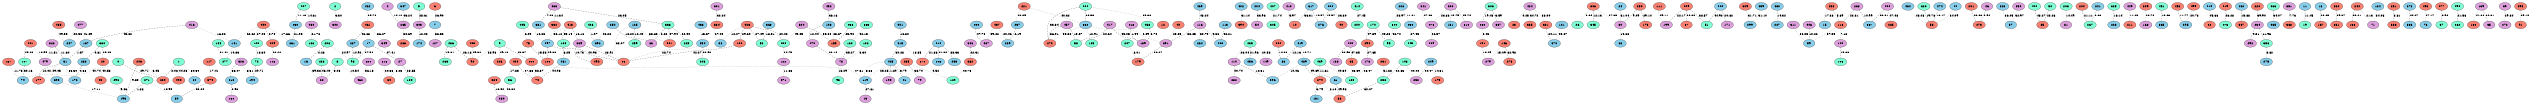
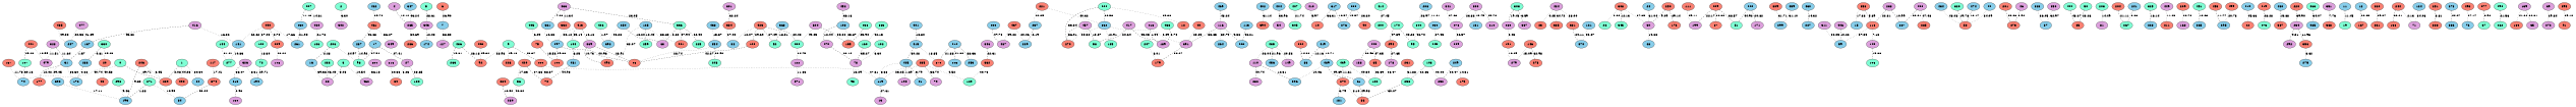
  graph {
    node [fillcolor=salmon style=filled]
    edge [style=dashed]
    0 [fillcolor=aquamarine]
    74 [fillcolor=skyblue]
    289
    1 [fillcolor=aquamarine]
    490
    64 [fillcolor=skyblue]
    2 [fillcolor=aquamarine]
    302 [fillcolor=plum]
    3 [fillcolor=aquamarine]
    28 [fillcolor=plum]
    462 [fillcolor=plum]
    4 [fillcolor=plum]
    265 [fillcolor=plum]
    286
    5 [fillcolor=aquamarine]
    343 [fillcolor=plum]
    174 [fillcolor=skyblue]
    7 [fillcolor=skyblue]
    6
    127 [fillcolor=plum]
    9 [fillcolor=aquamarine]
    92
    226
    409
    70
    119 [fillcolor=skyblue]
    13 [fillcolor=plum]
    400 [fillcolor=skyblue]
    487 [fillcolor=plum]
    401 [fillcolor=skyblue]
    415 [fillcolor=skyblue]
    425 [fillcolor=skyblue]
    379
    41 [fillcolor=skyblue]
    195 [fillcolor=plum]
    402 [fillcolor=skyblue]
    394
    403
    404 [fillcolor=skyblue]
    54 [fillcolor=plum]
    405 [fillcolor=aquamarine]
    75
    190
    407 [fillcolor=aquamarine]
    305 [fillcolor=aquamarine]
    410 [fillcolor=plum]
    10
    104 [fillcolor=aquamarine]
    413
    397 [fillcolor=skyblue]
    369 [fillcolor=plum]
    481 [fillcolor=skyblue]
    96
    492
    414 [fillcolor=aquamarine]
    200 [fillcolor=aquamarine]
    416 [fillcolor=plum]
    141 [fillcolor=skyblue]
    137 [fillcolor=skyblue]
    277 [fillcolor=aquamarine]
    31 [fillcolor=skyblue]
    172 [fillcolor=skyblue]
    177
    393 [fillcolor=skyblue]
    417 [fillcolor=plum]
    58 [fillcolor=aquamarine]
    189 [fillcolor=plum]
    418 [fillcolor=plum]
    419 [fillcolor=skyblue]
    83 [fillcolor=skyblue]
    489 [fillcolor=skyblue]
    396 [fillcolor=skyblue]
    61 [fillcolor=skyblue]
    86
    420
    56 [fillcolor=aquamarine]
    280 [fillcolor=plum]
    300 [fillcolor=plum]
    310 [fillcolor=plum]
    476 [fillcolor=plum]
    131 [fillcolor=skyblue]
    389 [fillcolor=plum]
    301 [fillcolor=plum]
    334
    38 [fillcolor=skyblue]
    423
    52 [fillcolor=aquamarine]
    230 [fillcolor=aquamarine]
    128
    122 [fillcolor=plum]
    371 [fillcolor=plum]
    303 [fillcolor=aquamarine]
    269 [fillcolor=plum]
    337 [fillcolor=plum]
    151
    279 [fillcolor=plum]
    424 [fillcolor=plum]
    23
    335
    331
    370 [fillcolor=skyblue]
    304 [fillcolor=plum]
    426 [fillcolor=aquamarine]
    392 [fillcolor=skyblue]
    427 [fillcolor=aquamarine]
    464 [fillcolor=plum]
    450 [fillcolor=skyblue]
    136 [fillcolor=aquamarine]
    261 [fillcolor=skyblue]
    26 [fillcolor=aquamarine]
    308
    345 [fillcolor=aquamarine]
    30 [fillcolor=plum]
    68 [fillcolor=skyblue]
    199 [fillcolor=plum]
    429
    87
    51 [fillcolor=aquamarine]
    299 [fillcolor=skyblue]
    309
    430 [fillcolor=skyblue]
    227 [fillcolor=skyblue]
    311 [fillcolor=plum]
    59 [fillcolor=skyblue]
    432 [fillcolor=skyblue]
    461
    287 [fillcolor=skyblue]
    349 [fillcolor=plum]
    98 [fillcolor=aquamarine]
    433 [fillcolor=plum]
    332
    381 [fillcolor=skyblue]
    336 [fillcolor=aquamarine]
    n134 [label=581]
    63 [fillcolor=plum]
    225 [fillcolor=aquamarine]
    434 [fillcolor=skyblue]
    53
    435 [fillcolor=aquamarine]
    456 [fillcolor=skyblue]
    149 [fillcolor=plum]
    110 [fillcolor=plum]
    282 [fillcolor=plum]
    315 [fillcolor=plum]
    34
    436 [fillcolor=aquamarine]
    263 [fillcolor=aquamarine]
    437
    239 [fillcolor=skyblue]
    317 [fillcolor=skyblue]
    276 [fillcolor=skyblue]
    438 [fillcolor=skyblue]
    354 [fillcolor=skyblue]
    248 [fillcolor=aquamarine]
    439 [fillcolor=aquamarine]
    183 [fillcolor=aquamarine]
    274
    181 [fillcolor=skyblue]
    440
    123 [fillcolor=aquamarine]
    339
    72 [fillcolor=aquamarine]
    148 [fillcolor=plum]
    194 [fillcolor=skyblue]
    320 [fillcolor=aquamarine]
    479 [fillcolor=plum]
    441
    107 [fillcolor=aquamarine]
    201
    273
    443 [fillcolor=plum]
    65
    138 [fillcolor=plum]
    323 [fillcolor=skyblue]
    37 [fillcolor=skyblue]
    444 [fillcolor=aquamarine]
    85
    203 [fillcolor=aquamarine]
    81 [fillcolor=plum]
    324 [fillcolor=plum]
    155
    267 [fillcolor=aquamarine]
    204
    325 [fillcolor=aquamarine]
    223 [fillcolor=skyblue]
    446 [fillcolor=plum]
    326 [fillcolor=plum]
    213 [fillcolor=skyblue]
    130 [fillcolor=plum]
    206 [fillcolor=aquamarine]
    16 [fillcolor=skyblue]
    207 [fillcolor=aquamarine]
    179
    328 [fillcolor=plum]
    193 [fillcolor=skyblue]
    449 [fillcolor=plum]
    211
    208 [fillcolor=skyblue]
    344 [fillcolor=aquamarine]
    454 [fillcolor=skyblue]
    95 [fillcolor=aquamarine]
    245 [fillcolor=aquamarine]
    163 [fillcolor=plum]
    209
    330 [fillcolor=aquamarine]
    20
    283 [fillcolor=skyblue]
    43
    451 [fillcolor=aquamarine]
    365 [fillcolor=skyblue]
    452 [fillcolor=plum]
    103 [fillcolor=skyblue]
    470 [fillcolor=plum]
    78 [fillcolor=plum]
    295 [fillcolor=skyblue]
    453
    212 [fillcolor=skyblue]
    253 [fillcolor=skyblue]
    243 [fillcolor=skyblue]
    215 [fillcolor=skyblue]
    22
    457 [fillcolor=plum]
    270
    458 [fillcolor=aquamarine]
    338 [fillcolor=skyblue]
    90
    459 [fillcolor=skyblue]
    475 [fillcolor=aquamarine]
    219
    460 [fillcolor=skyblue]
    387
    234 [fillcolor=plum]
    220
    292 [fillcolor=plum]
-   356 [fillcolor=aquamarine]
+   356
    275 [fillcolor=skyblue]
    341 [fillcolor=plum]
    352 [fillcolor=skyblue]
    221
    237 [fillcolor=skyblue]
    391 [fillcolor=plum]
    135 [fillcolor=aquamarine]
    463 [fillcolor=aquamarine]
    465 [fillcolor=skyblue]
    102 [fillcolor=aquamarine]
    93 [fillcolor=aquamarine]
    224 [fillcolor=aquamarine]
    12
    346 [fillcolor=plum]
    362
    129 [fillcolor=aquamarine]
    347 [fillcolor=skyblue]
    468 [fillcolor=aquamarine]
    469 [fillcolor=skyblue]
    116 [fillcolor=plum]
    268 [fillcolor=skyblue]
    264 [fillcolor=skyblue]
    108 [fillcolor=aquamarine]
    258 [fillcolor=aquamarine]
    252 [fillcolor=plum]
    350 [fillcolor=plum]
    351 [fillcolor=plum]
    368
    231
    111
    15 [fillcolor=skyblue]
    353
    118
    140 [fillcolor=plum]
    196 [fillcolor=aquamarine]
    474 [fillcolor=skyblue]
    233 [fillcolor=aquamarine]
    113 [fillcolor=skyblue]
    235
    79 [fillcolor=plum]
    477 [fillcolor=plum]
    247 [fillcolor=skyblue]
    117
    374
    84 [fillcolor=skyblue]
    238 [fillcolor=plum]
    367 [fillcolor=skyblue]
    11 [fillcolor=skyblue]
    19 [fillcolor=aquamarine]
    17 [fillcolor=skyblue]
    27 [fillcolor=plum]
    180 [fillcolor=aquamarine]
    18 [fillcolor=skyblue]
    167
    360
    361
    241 [fillcolor=skyblue]
    121 [fillcolor=skyblue]
    242 [fillcolor=skyblue]
    171 [fillcolor=plum]
    363 [fillcolor=skyblue]
    485
    71 [fillcolor=plum]
    244
    156
    486 [fillcolor=plum]
    285
    124 [fillcolor=skyblue]
    125 [fillcolor=skyblue]
    259 [fillcolor=aquamarine]
    246
    249 [fillcolor=skyblue]
    175
    24 [fillcolor=skyblue]
    250
    176
    251
    388
    n314 [fillcolor=skyblue label=378]
    386 [fillcolor=skyblue]
    76 [fillcolor=skyblue]
    493
    254 [fillcolor=skyblue]
    67 [fillcolor=aquamarine]
    377
    498 [fillcolor=aquamarine]
    262 [fillcolor=aquamarine]
    499
    139 [fillcolor=plum]
    184
    35 [fillcolor=plum]
    39 [fillcolor=plum]
    272 [fillcolor=plum]
    382
    383 [fillcolor=aquamarine]
    160 [fillcolor=aquamarine]
    384
    144 [fillcolor=aquamarine]
    146
    278
    40
    44 [fillcolor=skyblue]
    46 [fillcolor=plum]
    271 [fillcolor=aquamarine]
    395
    91
    157
    50 [fillcolor=aquamarine]
    170 [fillcolor=aquamarine]
    294
    178 [fillcolor=plum]
    296 [fillcolor=aquamarine]
    0 -- 74 [label=40.74 style=dotted]
    0 -- 289 [label=29.71]
    1 -- 289 [label=2.08]
    1 -- 490 [label=44.23 style=dotted]
    1 -- 64 [label=30.59 style=dotted]
    2 -- 302 [label=3.30 style=dotted]
    3 -- 28 [label=8.48]
    3 -- 462 [label=10.54 style=dotted]
    4 -- 265 [label=14.12]
    265 -- 286 [label=30.69 style=dotted]
    5 -- 343 [label=28.61]
    343 -- 174 [label=12.08]
    7 -- 127 [label=38.53 style=dotted]
    6 -- 7 [label=26.90 style=dotted]
    9 -- 92 [label=38.93 style=dotted]
    9 -- 226 [label=49.13 style=dotted]
    9 -- 409 [label=43.37]
    409 -- 70 [label=38.37 style=dotted]
    409 -- 119 [label=47.61 style=dotted]
    119 -- 13 [label=27.61 style=dotted]
    400 -- 487 [label=47.78]
    401 -- 415 [label=18.80]
    415 -- 425 [label=30.28]
    415 -- 379 [label=18.85 style=dotted]
    425 -- 119 [label=8.66 style=dotted]
    425 -- 41 [label=3.79]
    425 -- 195 [label=1.89]
    402 -- 394 [label=31.14 style=dotted]
    403 -- 92 [label=49.32 style=dotted]
    404 -- 54 [label=33.96]
    405 -- 75 [label=6.09 style=dotted]
    75 -- 190 [label=15.53]
    407 -- 305 [label=21.74 style=dotted]
    410 -- 10 [label=5.97 style=dotted]
    104 -- 481 [label=6.25]
    413 -- 104 [label=35.14]
    413 -- 397 [label=33.12 style=dotted]
    413 -- 369 [label=16.16]
    397 -- 190 [label=29.66]
    397 -- 96 [label=40.96]
    369 -- 96 [label=28.91]
    369 -- 492 [label=10.73]
    481 -- 70 [label=44.93]
    414 -- 200 [label=27.45 style=dotted]
    416 -- 141 [label=16.82 style=dotted]
    416 -- 137 [label=45.82]
    141 -- 277 [label=10.83 style=dotted]
    137 -- 31 [label=1.57]
    31 -- 172 [label=35.50 style=dotted]
    31 -- 177 [label=12.02]
    31 -- 393 [label=29.05 style=dotted]
    393 -- 193 [label=17.11 style=dotted]
    417 -- 58 [label=20.64]
    417 -- 189 [label=45.05]
    418 -- 189 [label=1.99]
    419 -- 83 [label=12.16]
    419 -- 489 [label=12.71 style=dotted]
    489 -- 396 [label=10.06 style=dotted]
    489 -- 61 [label=49.89]
    61 -- 86 [label=49.98]
    420 -- 70 [label=27.66]
    420 -- 56 [label=17.83 style=dotted]
    56 -- 280 [label=23.62 style=dotted]
    300 -- 310 [label=45.70]
    300 -- 476 [label=23.83 style=dotted]
    300 -- 131 [label=15.79 style=dotted]
    476 -- 389 [label=26.57 style=dotted]
    301 -- 334 [label=32.24]
    334 -- 38 [label=27.40 style=dotted]
    423 -- 38 [label=12.07 style=dotted]
    423 -- 52 [label=27.09]
    423 -- 230 [label=20.08]
    423 -- 128 [label=29.69]
    230 -- 122 [label=34.75 style=dotted]
    128 -- 96 [label=42.27]
    122 -- 371 [label=11.86 style=dotted]
    303 -- 269 [label=19.43]
    303 -- 337 [label=3.59]
    269 -- 151 [label=8.48 style=dotted]
    151 -- 279 [label=10.49 style=dotted]
    424 -- 23 [label=4.25 style=dotted]
    424 -- 335 [label=34.72 style=dotted]
    424 -- 331 [label=38.00 style=dotted]
    331 -- 370 [label=24.11]
    304 -- 462 [label=36.13 style=dotted]
    426 -- 392 [label=1.97 style=dotted]
    427 -- 464 [label=14.61 style=dotted]
    427 -- 450 [label=11.13]
    464 -- 136 [label=21.76 style=dotted]
    450 -- 261 [label=21.95]
    308 -- 26 [label=8.04 style=dotted]
    308 -- 345 [label=12.13]
    308 -- 30 [label=37.65 style=dotted]
    30 -- 68 [label=14.68 style=dotted]
    429 -- 199 [label=22.17]
    429 -- 87 [label=38.80]
    429 -- 51 [label=38.57]
    309 -- 299 [label=31.71 style=dotted]
    430 -- 227 [label=14.32]
    311 -- 59 [label=38.05 style=dotted]
    432 -- 461 [label=35.78 style=dotted]
    461 -- 287 [label=46.68]
    461 -- 349 [label=36.27 style=dotted]
    287 -- 98 [label=14.92]
    433 -- 332 [label=11.34 style=dotted]
    433 -- 381 [label=7.23]
    433 -- 336 [label=23.05]
    381 -- 397 [label=16.63 style=dotted]
    336 -- n134 [label=47.94]
    336 -- 63 [label=2.82]
    336 -- 225 [label=22.90]
    434 -- 53 [label=48.48 style=dotted]
    435 -- 456 [label=21.96]
    435 -- 149 [label=20.53 style=dotted]
    435 -- 110 [label=23.04 style=dotted]
    110 -- 396 [label=12.51]
    110 -- 282 [label=40.74]
    315 -- 34 [label=20.33 style=dotted]
    436 -- 92 [label=26.18]
    436 -- 263 [label=15.81]
    437 -- 487 [label=39.22 style=dotted]
    437 -- 239 [label=20.06 style=dotted]
    317 -- 10 [label=36.31]
    317 -- 276 [label=10.57]
    438 -- 354 [label=15.37 style=dotted]
    354 -- 96 [label=28.74 style=dotted]
    354 -- 248 [label=38.90]
    439 -- 183 [label=40.30 style=dotted]
    439 -- 274 [label=11.61]
    274 -- 86 [label=8.10 style=dotted]
    274 -- 181 [label=3.79]
    440 -- 141 [label=22.62 style=dotted]
    440 -- 261 [label=17.66 style=dotted]
    440 -- 123 [label=27.48 style=dotted]
    440 -- 339 [label=2.70]
    123 -- 72 [label=18.30 style=dotted]
    339 -- 148 [label=23.22 style=dotted]
    72 -- 194 [label=29.71]
    320 -- 53 [label=19.78]
    441 -- 479 [label=10.99 style=dotted]
    441 -- 107 [label=45.46]
    107 -- 74 [label=30.16]
    201 -- 273 [label=40.06]
    443 -- 65 [label=47.35]
    443 -- 138 [label=36.93]
    65 -- 183 [label=25.59 style=dotted]
    323 -- 37 [label=36.05 style=dotted]
    444 -- 85 [label=48.27]
    203 -- 81 [label=14.49 style=dotted]
    324 -- 230 [label=49.05 style=dotted]
    324 -- 155 [label=35.88]
    204 -- 267 [label=21.11]
    325 -- 223 [label=16.14]
    446 -- 59 [label=10.22]
    326 -- 194 [label=8.51 style=dotted]
    326 -- 213 [label=35.47]
    213 -- 130 [label=3.96]
    206 -- 98 [label=24.97 style=dotted]
    206 -- 16 [label=2.28]
    16 -- 28 [label=39.38 style=dotted]
    207 -- 179 [label=8.01 style=dotted]
    328 -- 31 [label=11.64]
    328 -- 479 [label=11.51 style=dotted]
    449 -- 211 [label=11.43 style=dotted]
    208 -- 344 [label=23.97 style=dotted]
    208 -- 454 [label=11.21 style=dotted]
    344 -- 95 [label=48.70 style=dotted]
    454 -- 245 [label=27.45 style=dotted]
    209 -- 163 [label=23.70 style=dotted]
    330 -- 20 [label=25.43 style=dotted]
    330 -- 283 [label=4.81]
    20 -- 43 [label=40.53 style=dotted]
    283 -- 172 [label=4.66]
    451 -- 365 [label=10.03]
    452 -- 103 [label=36.16]
    103 -- 155 [label=23.87 style=dotted]
    103 -- 470 [label=12.44]
    470 -- 78 [label=26.14]
    78 -- 93 [label=18.29 style=dotted]
    453 -- 295 [label=11.77]
    212 -- 379 [label=21.88]
    212 -- 253 [label=38.36]
    212 -- 243 [label=41.80]
    215 -- 22 [label=45.66 style=dotted]
    457 -- 58 [label=13.57]
    457 -- 270 [label=36.91]
    458 -- 155 [label=25.90]
    338 -- 276 [label=15.57]
    338 -- 90 [label=23.30 style=dotted]
    459 -- 299 [label=31.10 style=dotted]
    219 -- 475 [label=28.28]
    460 -- 387 [label=15.88]
    234 -- 292 [label=9.31]
    234 -- 356 [label=11.96]
    220 -- 234 [label=39.90]
    356 -- 275 [label=8.62 style=dotted]
    341 -- 476 [label=27.83 style=dotted]
    352 -- 270 [label=35.32 style=dotted]
    352 -- 391 [label=2.09 style=dotted]
    352 -- 135 [label=12.91 style=dotted]
    221 -- 352 [label=40.32 style=dotted]
    221 -- 237 [label=42.09 style=dotted]
    237 -- 239 [label=2.19]
    391 -- 179 [label=38.27]
    463 -- 465 [label=34.07]
    102 -- 78 [label=3.30 style=dotted]
    224 -- 270 [label=33.34]
    224 -- 352 [label=30.53]
    224 -- 12 [label=35.38 style=dotted]
    346 -- 362 [label=22.31]
    362 -- 129 [label=40.75 style=dotted]
    347 -- 265 [label=43.24 style=dotted]
    468 -- 189 [label=3.70]
    469 -- 116 [label=48.24]
    116 -- 391 [label=33.85]
    116 -- 268 [label=9.36]
    116 -- 264 [label=30.79 style=dotted]
    108 -- 258 [label=22.85]
    108 -- 252 [label=44.40 style=dotted]
    258 -- 86 [label=30.07]
    350 -- 37 [label=32.97 style=dotted]
    351 -- 368 [label=7.76 style=dotted]
    231 -- 258 [label=31.88 style=dotted]
    111 -- 199 [label=49.11 style=dotted]
    353 -- 15 [label=17.33 style=dotted]
    353 -- 118 [label=5.89]
    118 -- 59 [label=37.35 style=dotted]
    118 -- 140 [label=7.18 style=dotted]
    140 -- 196 [label=15.86]
    474 -- 53 [label=16.17]
    233 -- 28 [label=46.40]
    113 -- 268 [label=48.21]
    235 -- 119 [label=23.25 style=dotted]
    235 -- 129 [label=4.52 style=dotted]
    235 -- 79 [label=38.70]
    477 -- 137 [label=41.69 style=dotted]
    477 -- 247 [label=20.53 style=dotted]
    117 -- 374 [label=17.41 style=dotted]
    374 -- 84 [label=33.24]
    238 -- 118 [label=22.31]
    238 -- 367 [label=10.99]
    11 -- 19 [label=11.45]
    17 -- 98 [label=37.54]
    17 -- 27 [label=47.41]
    27 -- 34 [label=3.23 style=dotted]
    27 -- 180 [label=28.65]
    18 -- 167 [label=20.85]
    360 -- 361 [label=39.07]
    241 -- 267 [label=6.66]
    121 -- 370 [label=25.67 style=dotted]
    242 -- 51 [label=44.92]
    242 -- 171 [label=20.82]
    363 -- 52 [label=18.51]
    485 -- 247 [label=49.53 style=dotted]
    244 -- 71 [label=2.13 style=dotted]
    244 -- 156 [label=30.21]
    486 -- 367 [label=30.01]
    486 -- 285 [label=47.48 style=dotted]
    124 -- 71 [label=34.06 style=dotted]
    125 -- 492 [label=38.07 style=dotted]
    125 -- n134 [label=33.83 style=dotted]
    125 -- 259 [label=12.40]
    246 -- 289 [label=6.45 style=dotted]
    246 -- 193 [label=9.33]
    249 -- 252 [label=20.47]
    249 -- 175 [label=14.31 style=dotted]
    24 -- 30 [label=31.04 style=dotted]
    250 -- 30 [label=9.09]
    250 -- 176 [label=29.14]
    251 -- 388 [label=3.81]
    n314 -- 386 [label=44.27]
    493 -- 76 [label=27.17 style=dotted]
    254 -- 392 [label=46.28 style=dotted]
    254 -- 63 [label=18.20]
    377 -- 67 [label=8.96]
    498 -- 262 [label=21.56]
    499 -- 295 [label=20.73 style=dotted]
    139 -- 184 [label=41.64 style=dotted]
    139 -- 35 [label=32.81]
    39 -- 272 [label=29.34 style=dotted]
    382 -- 83 [label=14.86]
    383 -- 160 [label=42.15 style=dotted]
    160 -- 78 [label=35.27]
    384 -- 280 [label=16.52]
    144 -- 277 [label=31.41 style=dotted]
    146 -- 279 [label=15.09 style=dotted]
    146 -- 278 [label=32.98]
    40 -- 391 [label=23.35 style=dotted]
    44 -- 53 [label=34.09 style=dotted]
    46 -- 273 [label=8.92]
    271 -- 193 [label=1.88]
    271 -- 84 [label=10.95 style=dotted]
    395 -- 91 [label=39.10 style=dotted]
    157 -- 74 [label=11.78 style=dotted]
    50 -- 85 [label=23.26]
    170 -- 95 [label=43.23]
    170 -- 294 [label=47.39]
    294 -- 178 [label=27.65]
    178 -- 183 [label=28.47 style=dotted]
    296 -- 193 [label=9.43 style=dotted]
  }
